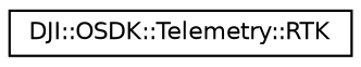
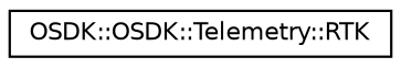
  digraph {
    rankdir=LR
-   n1 [color=black fillcolor=white fontname=Helvetica fontsize=10 height=0.2 label="DJI::OSDK::Telemetry::RTK" shape=record style=filled width=0.4]
+   n1 [color=black fillcolor=white fontname=Helvetica fontsize=10 height=0.2 label="OSDK::OSDK::Telemetry::RTK" shape=record style=filled width=0.4]
  }
